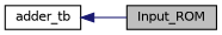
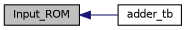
  digraph {
    rankdir=LR
    node [color=black fontname=Helvetica fontsize=10 shape=record style=filled]
    n1 [fillcolor=grey75 fontcolor=black height=0.2 label=Input_ROM width=0.4]
    n2 [fillcolor=white height=0.2 label=adder_tb width=0.4]
-   n2 -> n1 [color=midnightblue dir=back fontname=Helvetica fontsize=10 labelfontname=Helvetica labelfontsize=10 style=solid]
+   n1 -> n2 [color=midnightblue dir=back fontname=Helvetica fontsize=10 labelfontname=Helvetica labelfontsize=10 style=solid]
  }
